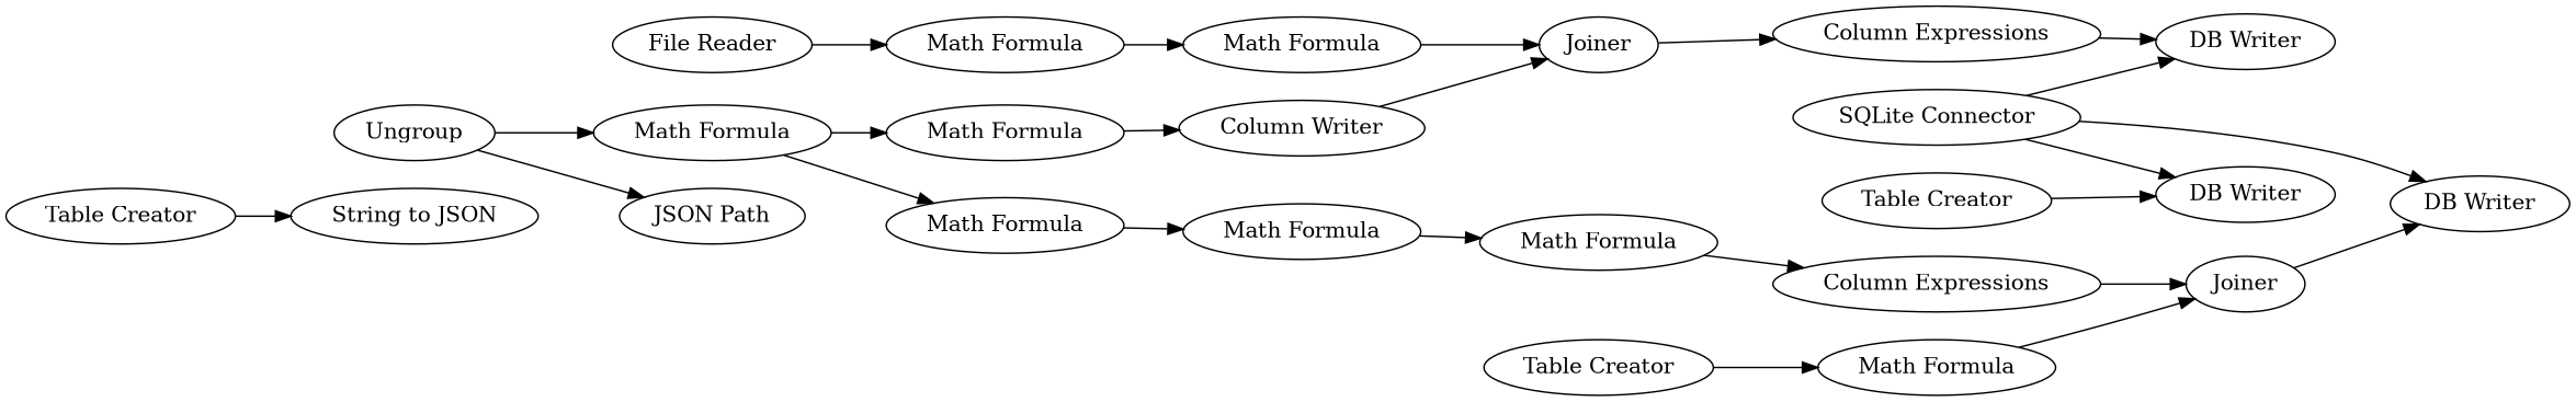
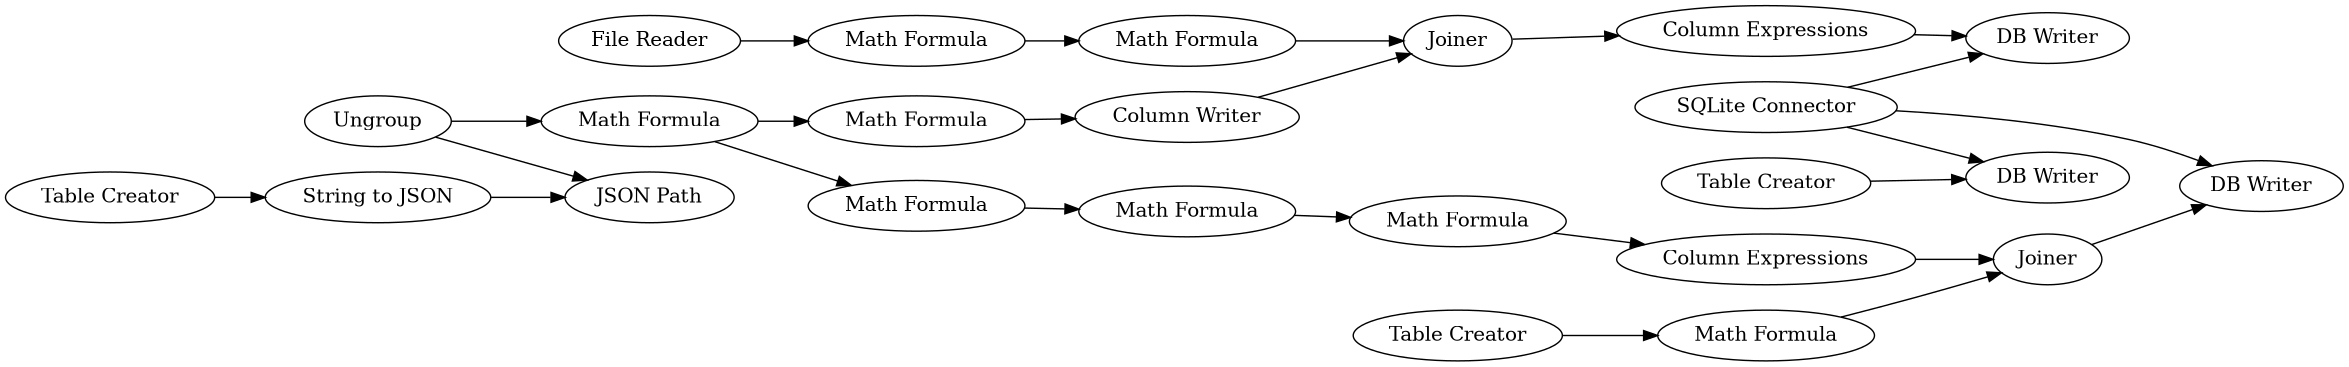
  digraph {
    rankdir=LR
    n1 [label="SQLite Connector"]
    n2 [label="DB Writer"]
    n3 [label="DB Writer"]
    n4 [label="DB Writer"]
    n5 [label="Table Creator"]
    n6 [label="String to JSON"]
    n7 [label="JSON Path"]
    n8 [label=Ungroup]
    n9 [label="Math Formula"]
    n10 [label="Math Formula"]
    n11 [label="Math Formula"]
    n12 [label="Math Formula"]
    n13 [label="Column Writer"]
    n14 [label="Math Formula"]
    n15 [label="Column Expressions"]
    n16 [label="Table Creator"]
    n17 [label="Math Formula"]
    n18 [label=Joiner]
    n19 [label="File Reader"]
    n20 [label="Math Formula"]
    n21 [label="Math Formula"]
    n22 [label=Joiner]
    n23 [label="Column Expressions"]
    n24 [label="Table Creator"]
    n1 -> n2
    n1 -> n3
    n1 -> n4
    n5 -> n6
+   n6 -> n7
    n8 -> n7
    n8 -> n9
    n9 -> n10
    n9 -> n11
    n10 -> n12
    n11 -> n13
    n12 -> n14
    n13 -> n22
    n14 -> n15
    n15 -> n18
    n16 -> n17
    n17 -> n18
    n18 -> n2
    n19 -> n20
    n20 -> n21
    n21 -> n22
    n22 -> n23
    n23 -> n3
    n24 -> n4
  }
